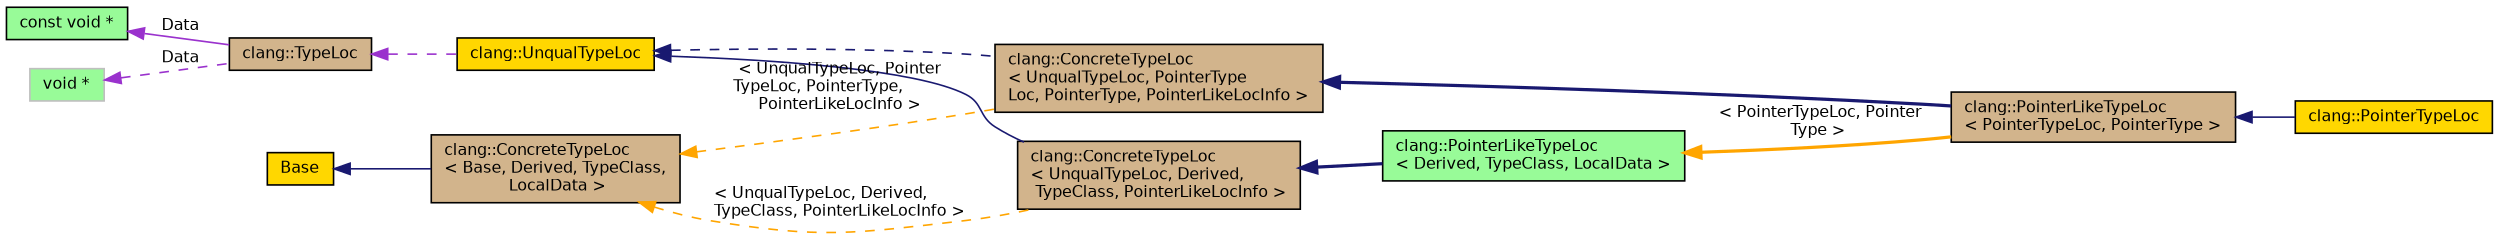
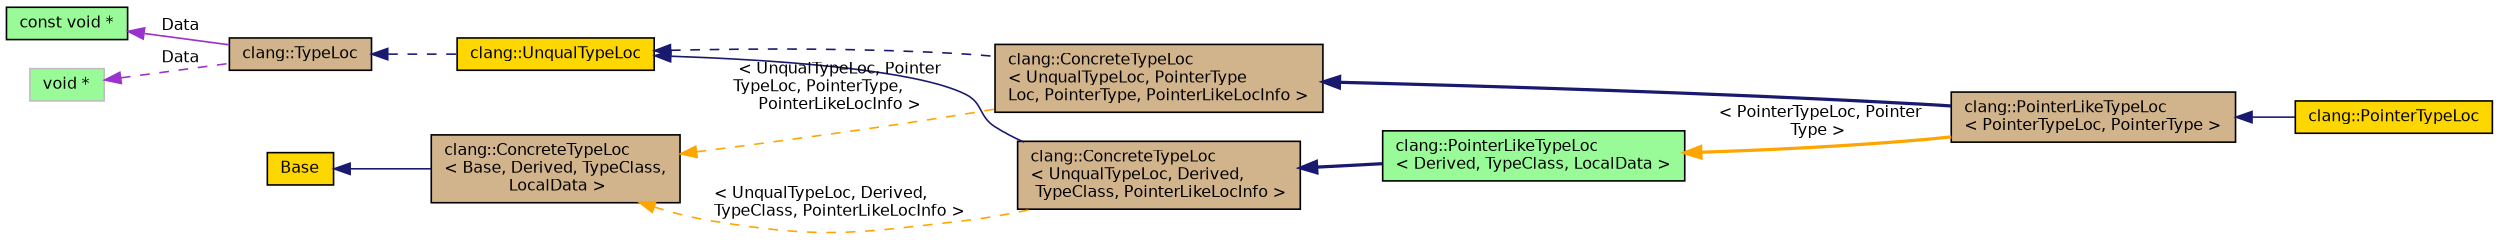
  digraph {
    rankdir=LR
    node [color=black fillcolor=tan fontname=Helvetica fontsize=10 shape=record style=filled]
    edge [color=midnightblue dir=back fontname=Helvetica fontsize=10 labelfontname=Helvetica labelfontsize=10 style=dashed]
    n1 [fillcolor=gold fontcolor=black height=0.2 label="clang::PointerTypeLoc" width=0.4]
    n2 [height=0.2 label="clang::PointerLikeTypeLoc\l\< PointerTypeLoc, PointerType \>" width=0.4]
    n3 [height=0.2 label="clang::ConcreteTypeLoc\l\< UnqualTypeLoc, PointerType\lLoc, PointerType, PointerLikeLocInfo \>" width=0.4]
    n4 [fillcolor=gold height=0.2 label="clang::UnqualTypeLoc" width=0.4]
    n5 [height=0.2 label="clang::ConcreteTypeLoc\l\< UnqualTypeLoc, Derived,\l TypeClass, PointerLikeLocInfo \>" width=0.4]
    n6 [fillcolor=palegreen height=0.2 label="clang::PointerLikeTypeLoc\l\< Derived, TypeClass, LocalData \>" width=0.4]
    n7 [height=0.2 label="clang::TypeLoc" width=0.4]
    n8 [fillcolor=palegreen height=0.2 label="const void *" width=0.4]
    n9 [color=grey75 fillcolor=palegreen height=0.2 label="void *" width=0.4]
    n10 [height=0.2 label="clang::ConcreteTypeLoc\l\< Base, Derived, TypeClass,\l LocalData \>" width=0.4]
    n11 [fillcolor=gold height=0.2 label=Base width=0.4]
    n2 -> n1 [style=solid]
    n3 -> n2 [style=bold]
    n4 -> n3
    n4 -> n5 [style=solid]
    n5 -> n6 [style=bold]
    n6 -> n2 [color=orange label=" \< PointerTypeLoc, Pointer\lType \>" style=bold]
-   n7 -> n4 [color=darkorchid3]
+   n7 -> n4
    n8 -> n7 [color=darkorchid3 label=" Data" style=solid]
    n9 -> n7 [color=darkorchid3 label=" Data"]
    n10 -> n3 [color=orange label=" \< UnqualTypeLoc, Pointer\lTypeLoc, PointerType,\l PointerLikeLocInfo \>"]
    n10 -> n5 [color=orange label=" \< UnqualTypeLoc, Derived,\l TypeClass, PointerLikeLocInfo \>"]
    n11 -> n10 [style=solid]
  }
